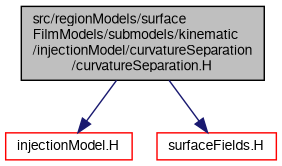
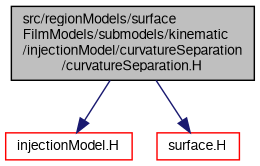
  digraph {
    node [color=red fontname=FreeSans fontsize=10 shape=record]
    edge [color=midnightblue fontname=FreeSans fontsize=10 labelfontname=FreeSans labelfontsize=10 style=solid]
    n1 [color=black fillcolor=grey75 fontcolor=black height=0.2 label="src/regionModels/surface\lFilmModels/submodels/kinematic\l/injectionModel/curvatureSeparation\l/curvatureSeparation.H" style=filled width=0.4]
    n2 [height=0.2 label="injectionModel.H" width=0.4]
-   n3 [height=0.2 label="surfaceFields.H" width=0.4]
+   n3 [height=0.2 label="surface.H" width=0.4]
    n1 -> n2
    n1 -> n3
  }
